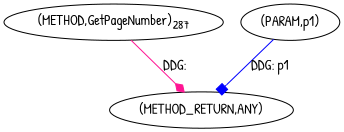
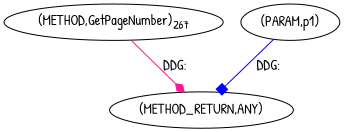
  digraph {
    fontname="Patrick Hand"
    node [fontname="Patrick Hand"]
    edge [fontname="Patrick Hand"]
-   n1 [label=<(METHOD,GetPageNumber)<SUB>287</SUB>>]
+   n1 [label=<(METHOD,GetPageNumber)<SUB>267</SUB>>]
    n2 [label=<(METHOD_RETURN,ANY)>]
    n3 [label=<(PARAM,p1)>]
    n1 -> n2 [arrowhead=diamond color=deeppink label="DDG: "]
-   n3 -> n2 [arrowhead=box color=blue label="DDG: p1"]
+   n3 -> n2 [arrowhead=box color=blue label="DDG: "]
  }
